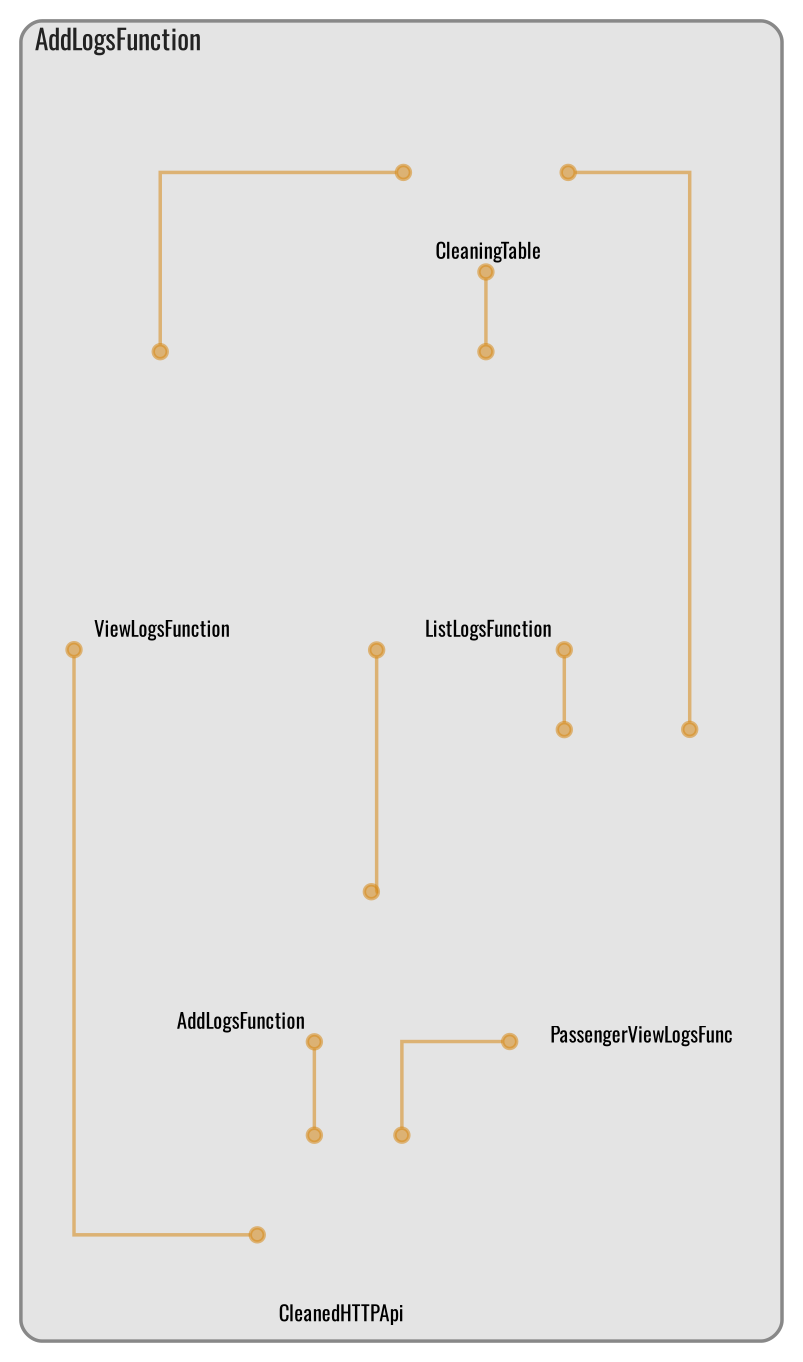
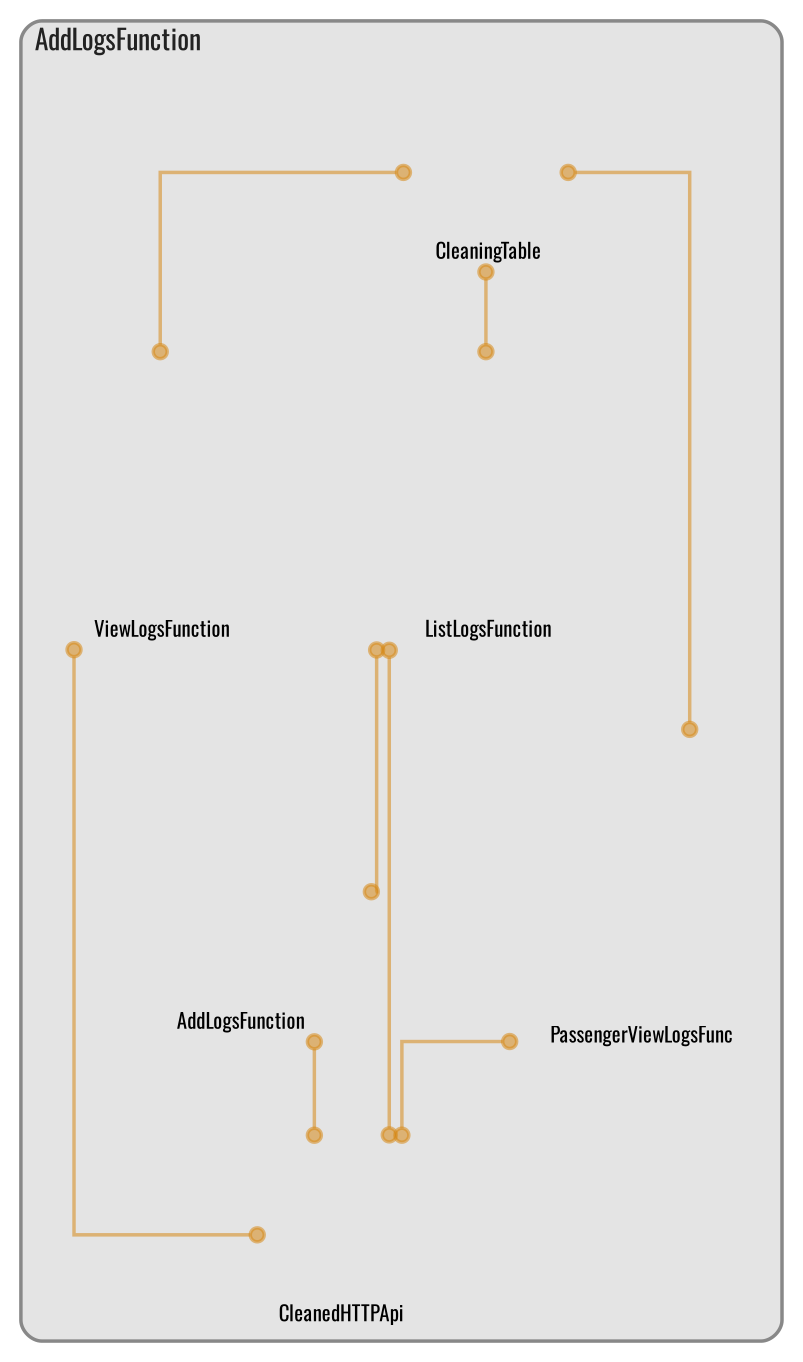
  digraph {
    compound=true
    fontcolor="#222222"
    fontname=Oswald
    fontsize=15
    nodesep=0.60
    rankdir=BT
    ranksep=0.75
    splines=ortho
    node [fixedsize=true fontname=Oswald fontsize=12 labelloc=b margin=8 penwidth=0 shape="node" style=rounded]
    edge [arrowhead=dot arrowtail=dot color="#D5871488" dir=both fontname=Oswald penwidth=2]
    n1 [height=1.466 label=" CleanedHTTPApi" width=1.2]
    n2 [height=1.466 label=" CleaningTable" width=1.2]
    n3 [height=2.266 label=" AddLogsFunction" width=2]
    n4 [height=2.266 label=" ViewLogsFunction" width=2]
    n5 [height=2.266 label=" ListLogsFunction" width=2]
    n6 [height=2.4819999999999998 label="\nPassengerViewLogsFunc" width=2]
    subgraph sub_1 {
      subgraph cluster_2 {
        fillcolor="#e4e4e4"
        fontsize=16
        label=AddLogsFunction
        labeljust=l
        labelloc=b
        pencolor="#888888"
        penwidth=2
        style="filled,rounded"
        n1
        n2
        n3
        n4
        n5
        n6
      }
    }
    n1 -> n3
    n1 -> n4
-   n6 -> n5
+   n1 -> n5
    n1 -> n6
    n3 -> n5
    n4 -> n2
    n5 -> n2
    n6 -> n2
  }
